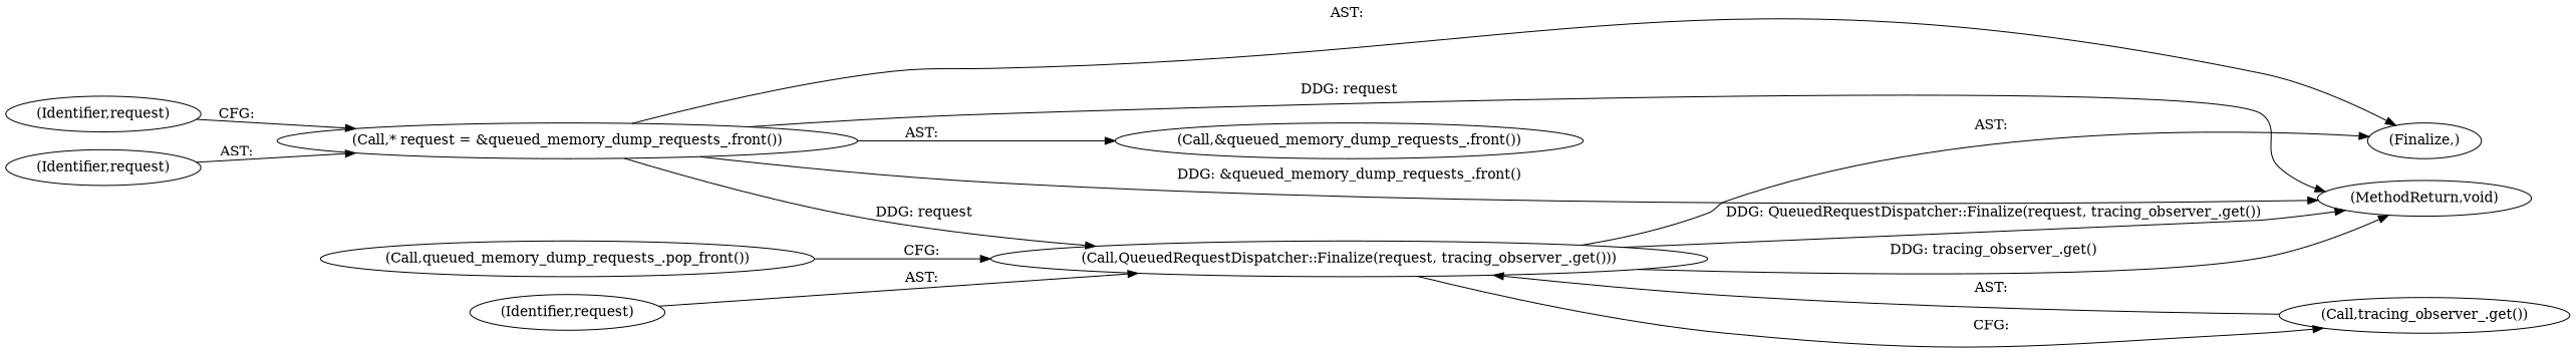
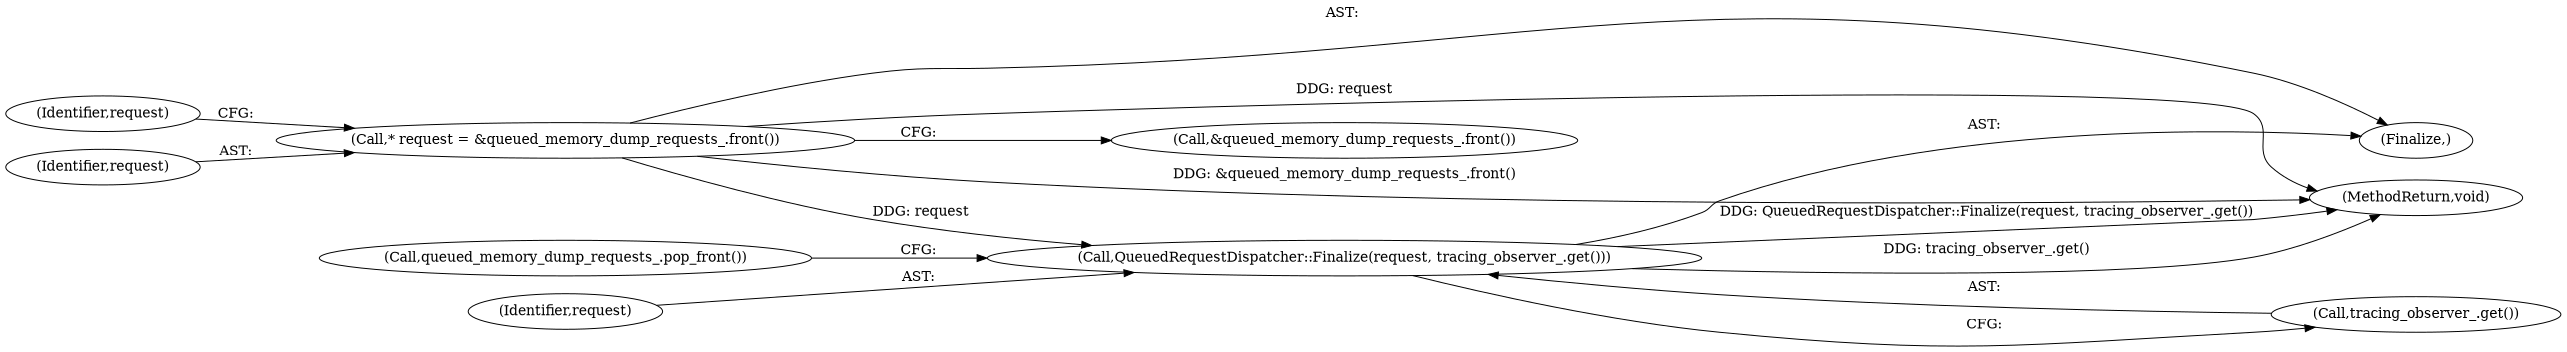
  digraph {
    rankdir=LR
    n1 [label="(Call,* request = &queued_memory_dump_requests_.front())"]
    n2 [label="(Call,QueuedRequestDispatcher::Finalize(request, tracing_observer_.get()))"]
    n3 [label="(Finalize,)"]
    n4 [label="(MethodReturn,void)"]
    n5 [label="(Call,&queued_memory_dump_requests_.front())"]
    n6 [label="(Call,tracing_observer_.get())"]
    n7 [label="(Identifier,request)"]
    n8 [label="(Identifier,request)"]
    n9 [label="(Identifier,request)"]
    n10 [label="(Call,queued_memory_dump_requests_.pop_front())"]
    n1 -> n2 [label="DDG: request"]
    n1 -> n3 [label="AST: "]
    n1 -> n4 [label="DDG: request"]
    n1 -> n4 [label="DDG: &queued_memory_dump_requests_.front()"]
-   n1 -> n5 [label="AST: "]
+   n1 -> n5 [label="CFG: "]
    n2 -> n3 [label="AST: "]
    n2 -> n4 [label="DDG: tracing_observer_.get()"]
    n2 -> n4 [label="DDG: QueuedRequestDispatcher::Finalize(request, tracing_observer_.get())"]
    n2 -> n6 [label="CFG: "]
    n6 -> n2 [label="AST: "]
    n7 -> n2 [label="AST: "]
    n8 -> n1 [label="CFG: "]
    n9 -> n1 [label="AST: "]
    n10 -> n2 [label="CFG: "]
  }
